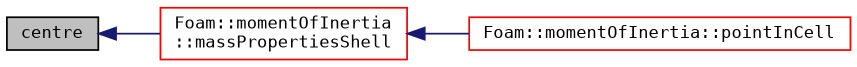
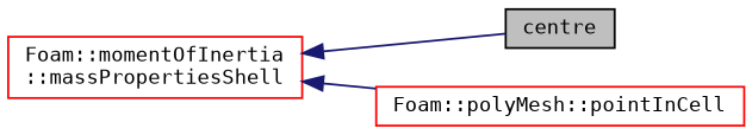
  digraph {
    fontname="DejaVu Sans Mono"
    rankdir=LR
    node [color=red fontname="DejaVu Sans Mono" fontsize=10 shape=record]
    edge [color=midnightblue dir=back fontname="DejaVu Sans Mono" fontsize=10 labelfontname=Helvetica labelfontsize=10 style=solid]
    n1 [color=black fillcolor=grey75 fontcolor=black height=0.2 label=centre style=filled width=0.4]
    n2 [height=0.2 label="Foam::momentOfInertia\l::massPropertiesShell" width=0.4]
-   n3 [height=0.2 label="Foam::momentOfInertia::pointInCell" width=0.4]
-   n1 -> n2
+   n3 [height=0.2 label="Foam::polyMesh::pointInCell" width=0.4]
+   n2 -> n1
    n2 -> n3
  }
